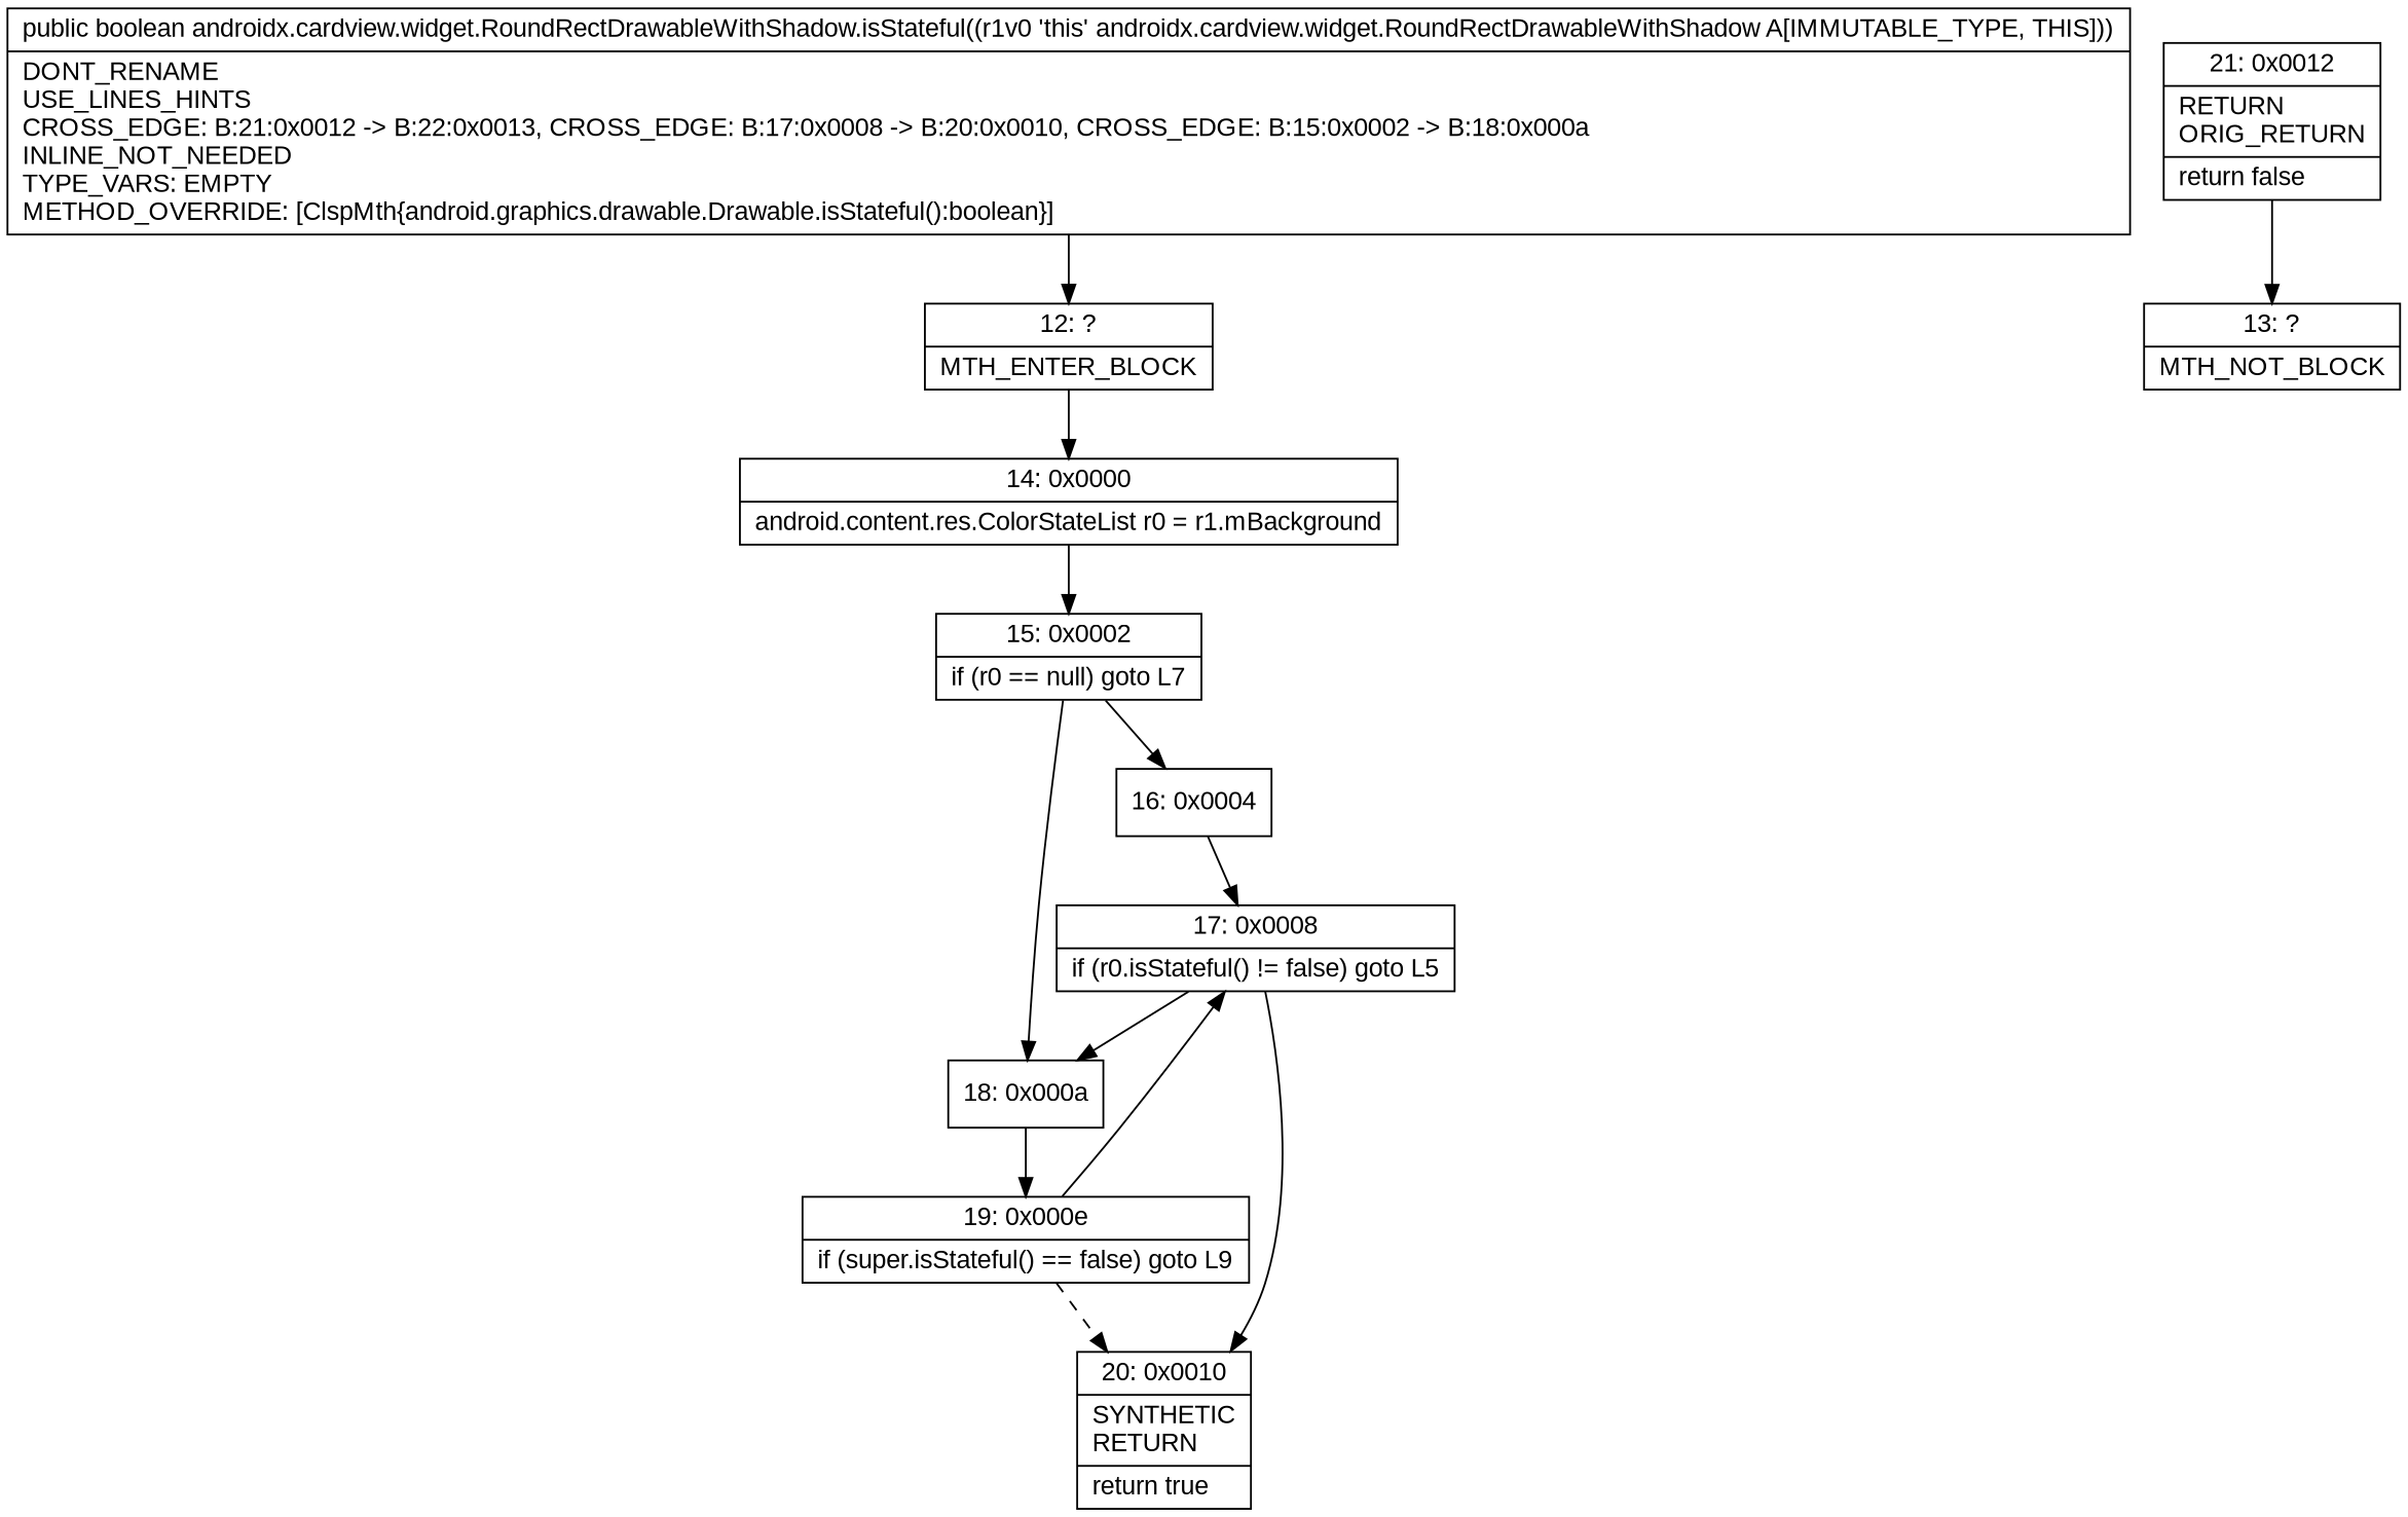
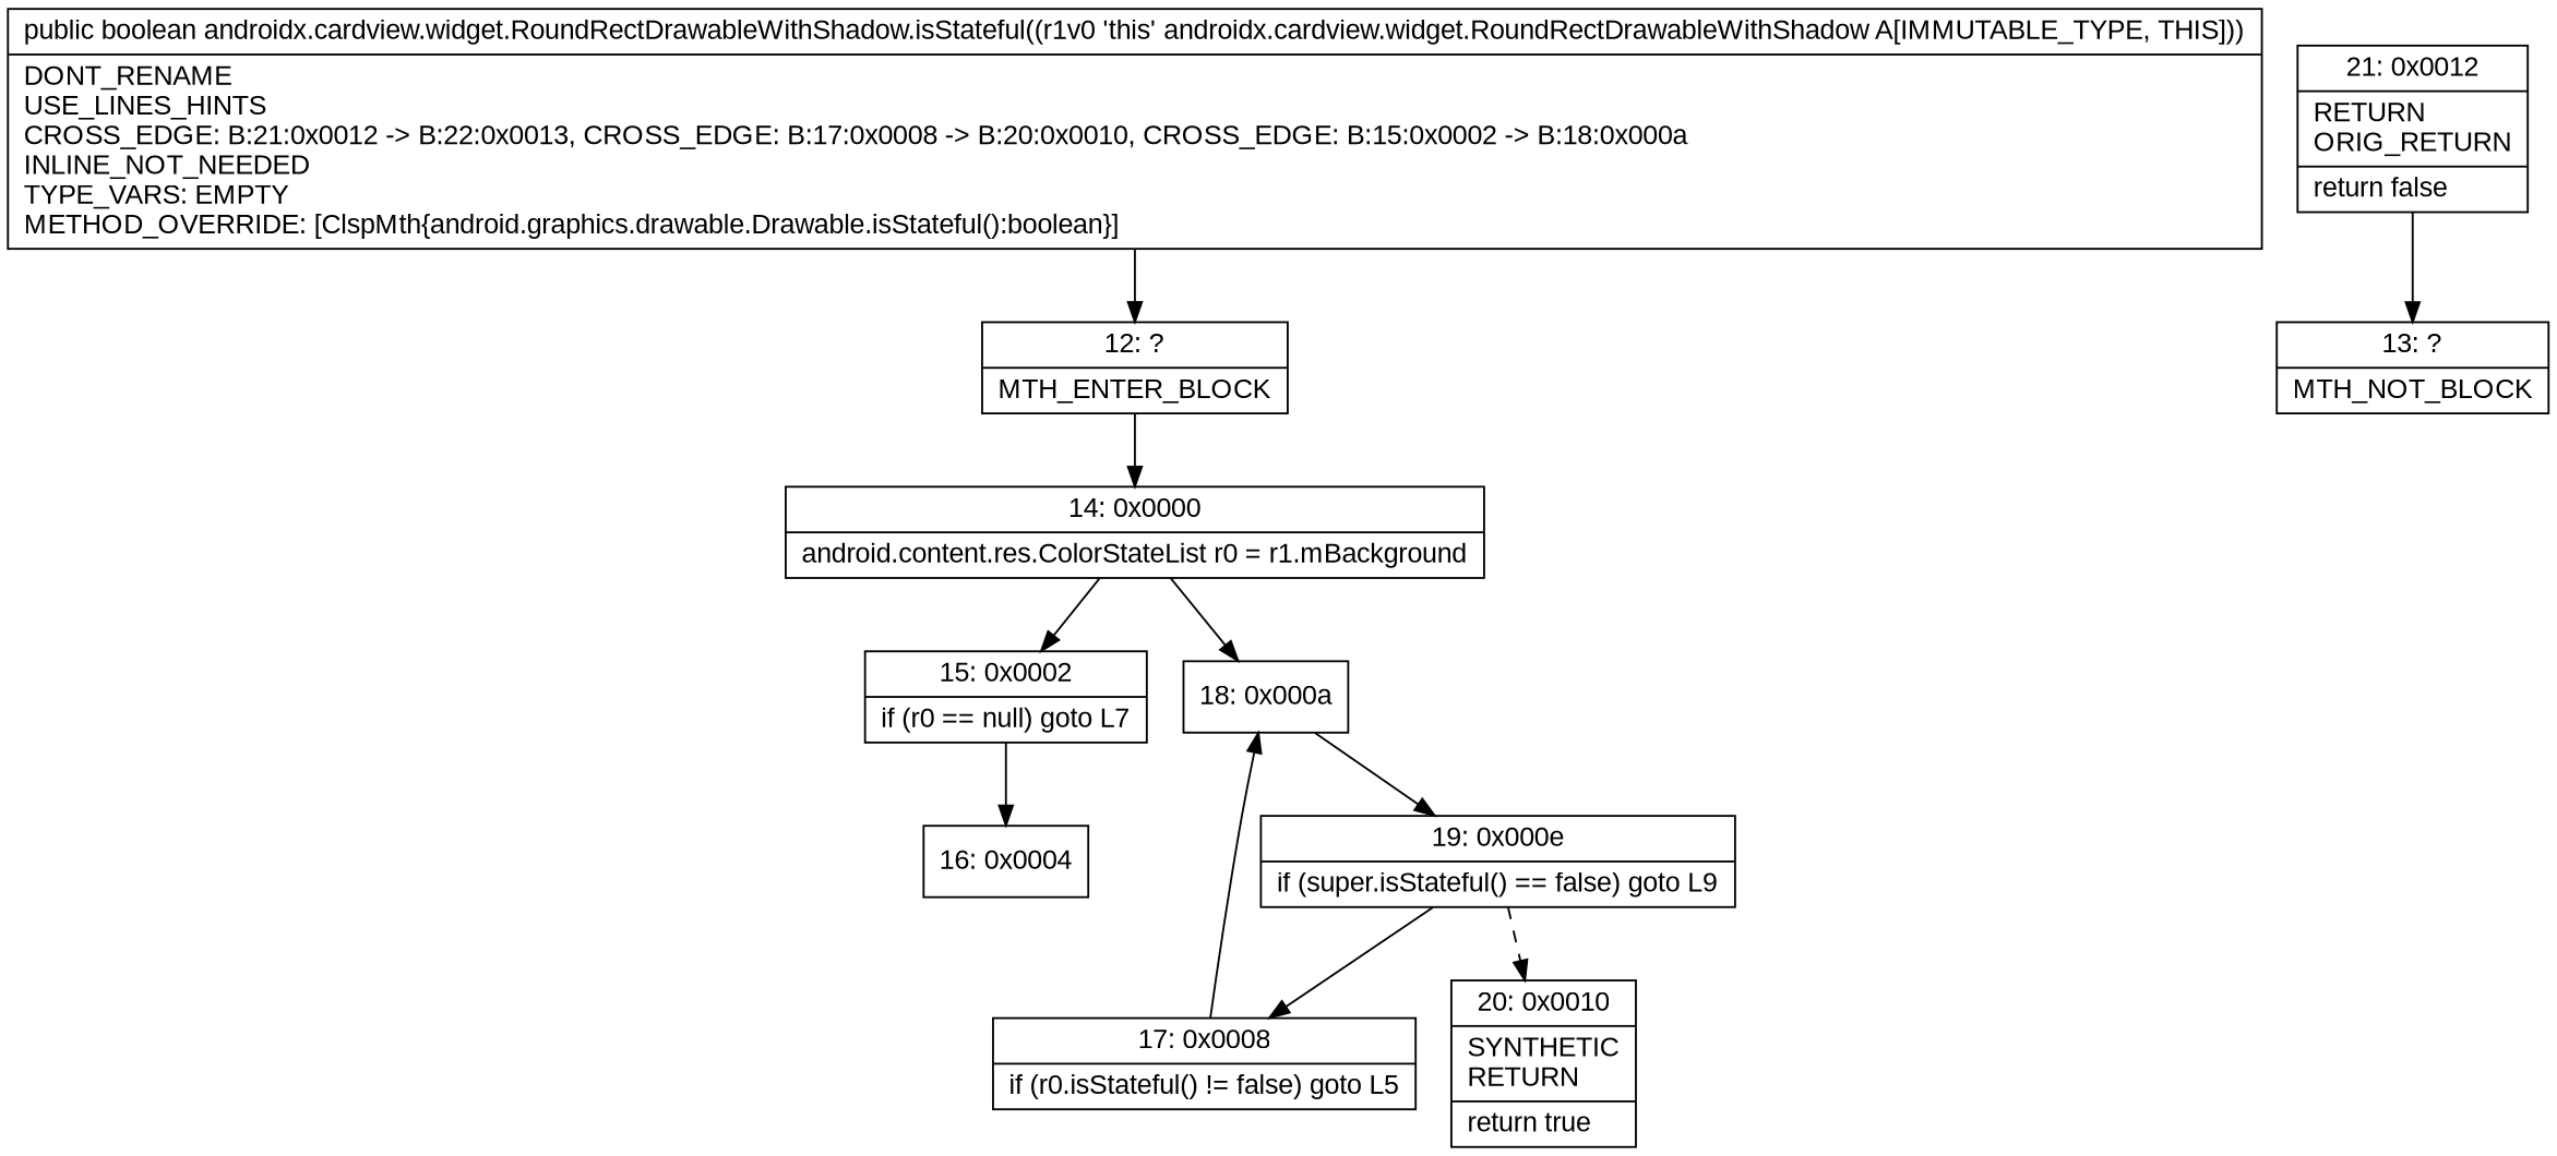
  digraph {
    fontname="Liberation Sans"
    node [fontname="Liberation Sans" shape=record]
    edge [fontname="Liberation Sans"]
    n1 [label="{12\:\ ?|MTH_ENTER_BLOCK\l}"]
    n2 [label="{14\:\ 0x0000|android.content.res.ColorStateList r0 = r1.mBackground\l}"]
    n3 [label="{15\:\ 0x0002|if (r0 == null) goto L7\l}"]
    n4 [label="{16\:\ 0x0004}"]
    n5 [label="{18\:\ 0x000a}"]
    n6 [label="{17\:\ 0x0008|if (r0.isStateful() != false) goto L5\l}"]
    n7 [label="{19\:\ 0x000e|if (super.isStateful() == false) goto L9\l}"]
    n8 [label="{20\:\ 0x0010|SYNTHETIC\lRETURN\l|return true\l}"]
    n9 [label="{13\:\ ?|MTH_NOT_BLOCK\l}"]
    n10 [label="{21\:\ 0x0012|RETURN\lORIG_RETURN\l|return false\l}"]
    n11 [label="{public boolean androidx.cardview.widget.RoundRectDrawableWithShadow.isStateful((r1v0 'this' androidx.cardview.widget.RoundRectDrawableWithShadow A[IMMUTABLE_TYPE, THIS]))  | DONT_RENAME\lUSE_LINES_HINTS\lCROSS_EDGE: B:21:0x0012 \-\> B:22:0x0013, CROSS_EDGE: B:17:0x0008 \-\> B:20:0x0010, CROSS_EDGE: B:15:0x0002 \-\> B:18:0x000a\lINLINE_NOT_NEEDED\lTYPE_VARS: EMPTY\lMETHOD_OVERRIDE: [ClspMth\{android.graphics.drawable.Drawable.isStateful():boolean\}]\l}"]
    n1 -> n2
    n2 -> n3
    n3 -> n4 [style=solid]
-   n3 -> n5
-   n4 -> n6
+   n2 -> n5
    n5 -> n7
    n6 -> n5 [style=solid]
-   n6 -> n8
    n7 -> n6
    n7 -> n8 [style=dashed]
    n10 -> n9
    n11 -> n1
  }
